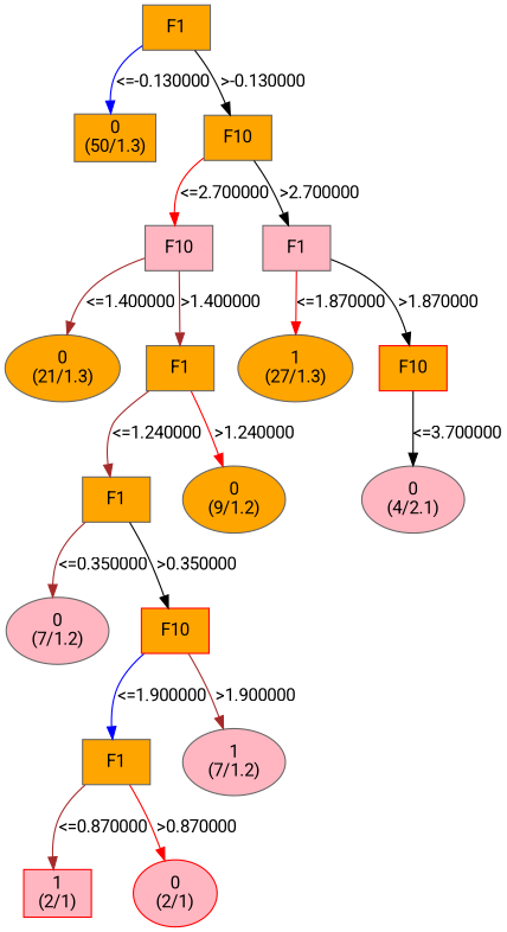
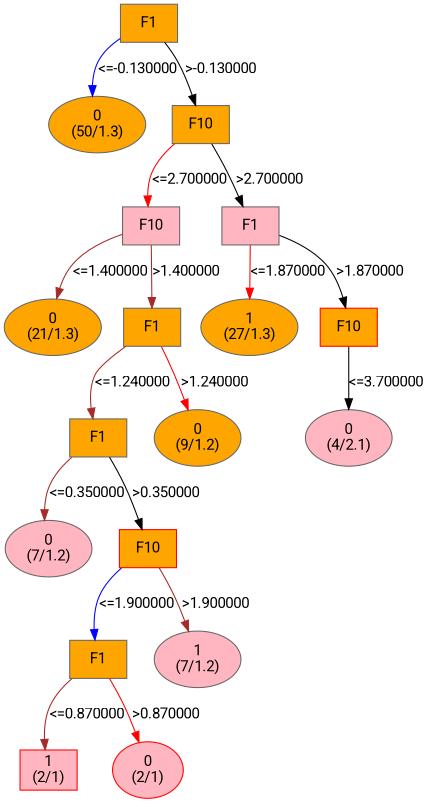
  digraph {
    fontname=Roboto
    node [color=gray40 fillcolor=orange fontname=Roboto shape=box style=filled]
    edge [color=brown fontname=Roboto]
    n1 [label="F1\n"]
-   n2 [label="0\n(50/1.3)"]
+   n2 [label="0\n(50/1.3)" shape=ellipse]
    n3 [label="F10\n"]
    n4 [fillcolor=lightpink label="F10\n"]
    n5 [fillcolor=lightpink label="F1\n"]
    n6 [label="0\n(21/1.3)" shape=ellipse]
    n7 [label="F1\n"]
    n8 [label="1\n(27/1.3)" shape=ellipse]
    n9 [color=red label="F10\n"]
    n10 [label="F1\n"]
    n11 [label="0\n(9/1.2)" shape=ellipse]
    n12 [fillcolor=lightpink label="0\n(7/1.2)" shape=ellipse]
    n13 [color=red label="F10\n"]
    n14 [label="F1\n"]
    n15 [fillcolor=lightpink label="1\n(7/1.2)" shape=ellipse]
    n16 [color=red fillcolor=lightpink label="1\n(2/1)"]
    n17 [color=red fillcolor=lightpink label="0\n(2/1)" shape=ellipse]
    n18 [fillcolor=lightpink label="0\n(4/2.1)" shape=ellipse]
    n1 -> n2 [color=blue label="<=-0.130000"]
    n1 -> n3 [color=black label=">-0.130000"]
    n3 -> n4 [color=red label="<=2.700000"]
    n3 -> n5 [color=black label=">2.700000"]
    n4 -> n6 [label="<=1.400000"]
    n4 -> n7 [label=">1.400000"]
    n5 -> n8 [color=red label="<=1.870000"]
    n5 -> n9 [color=black label=">1.870000"]
    n7 -> n10 [label="<=1.240000"]
    n7 -> n11 [color=red label=">1.240000"]
    n9 -> n18 [color=black label="<=3.700000"]
    n10 -> n12 [label="<=0.350000"]
    n10 -> n13 [color=black label=">0.350000"]
    n13 -> n14 [color=blue label="<=1.900000"]
    n13 -> n15 [label=">1.900000"]
    n14 -> n16 [label="<=0.870000"]
    n14 -> n17 [color=red label=">0.870000"]
  }
